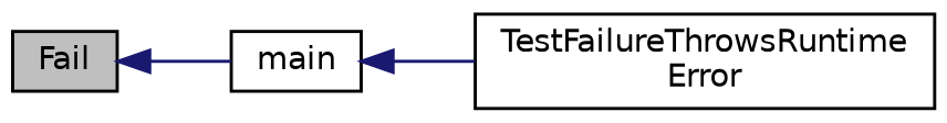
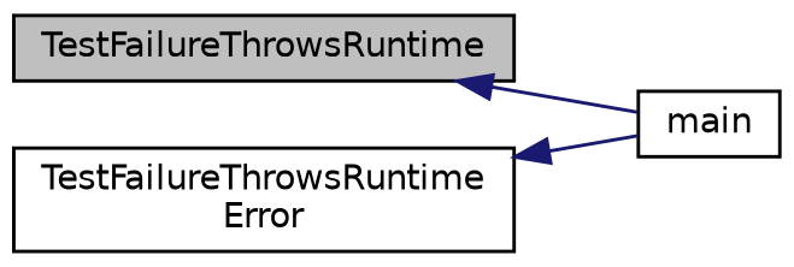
  digraph {
    rankdir=LR
    node [color=black fillcolor=white fontname=Helvetica fontsize=10 shape=record style=filled]
    edge [color=midnightblue dir=back fontname=Helvetica fontsize=10 labelfontname=Helvetica labelfontsize=10 style=solid]
-   n1 [fillcolor=grey75 fontcolor=black height=0.2 label=Fail width=0.4]
+   n1 [fillcolor=grey75 fontcolor=black height=0.2 label=TestFailureThrowsRuntime width=0.4]
    n2 [height=0.2 label=main width=0.4]
    n3 [height=0.2 label="TestFailureThrowsRuntime\lError" width=0.4]
    n1 -> n2
-   n2 -> n3
+   n3 -> n2
  }
